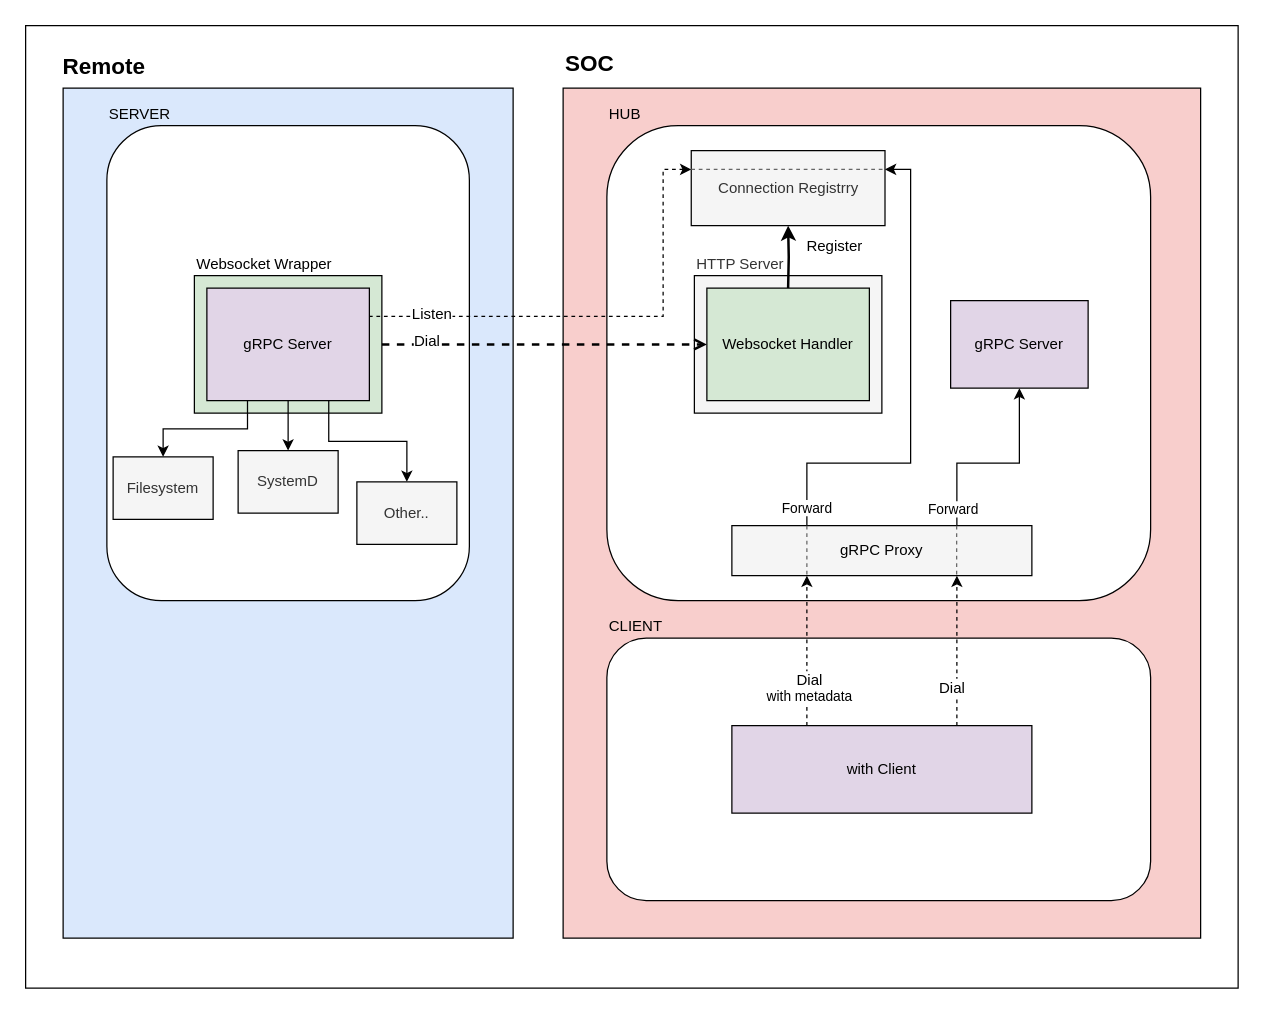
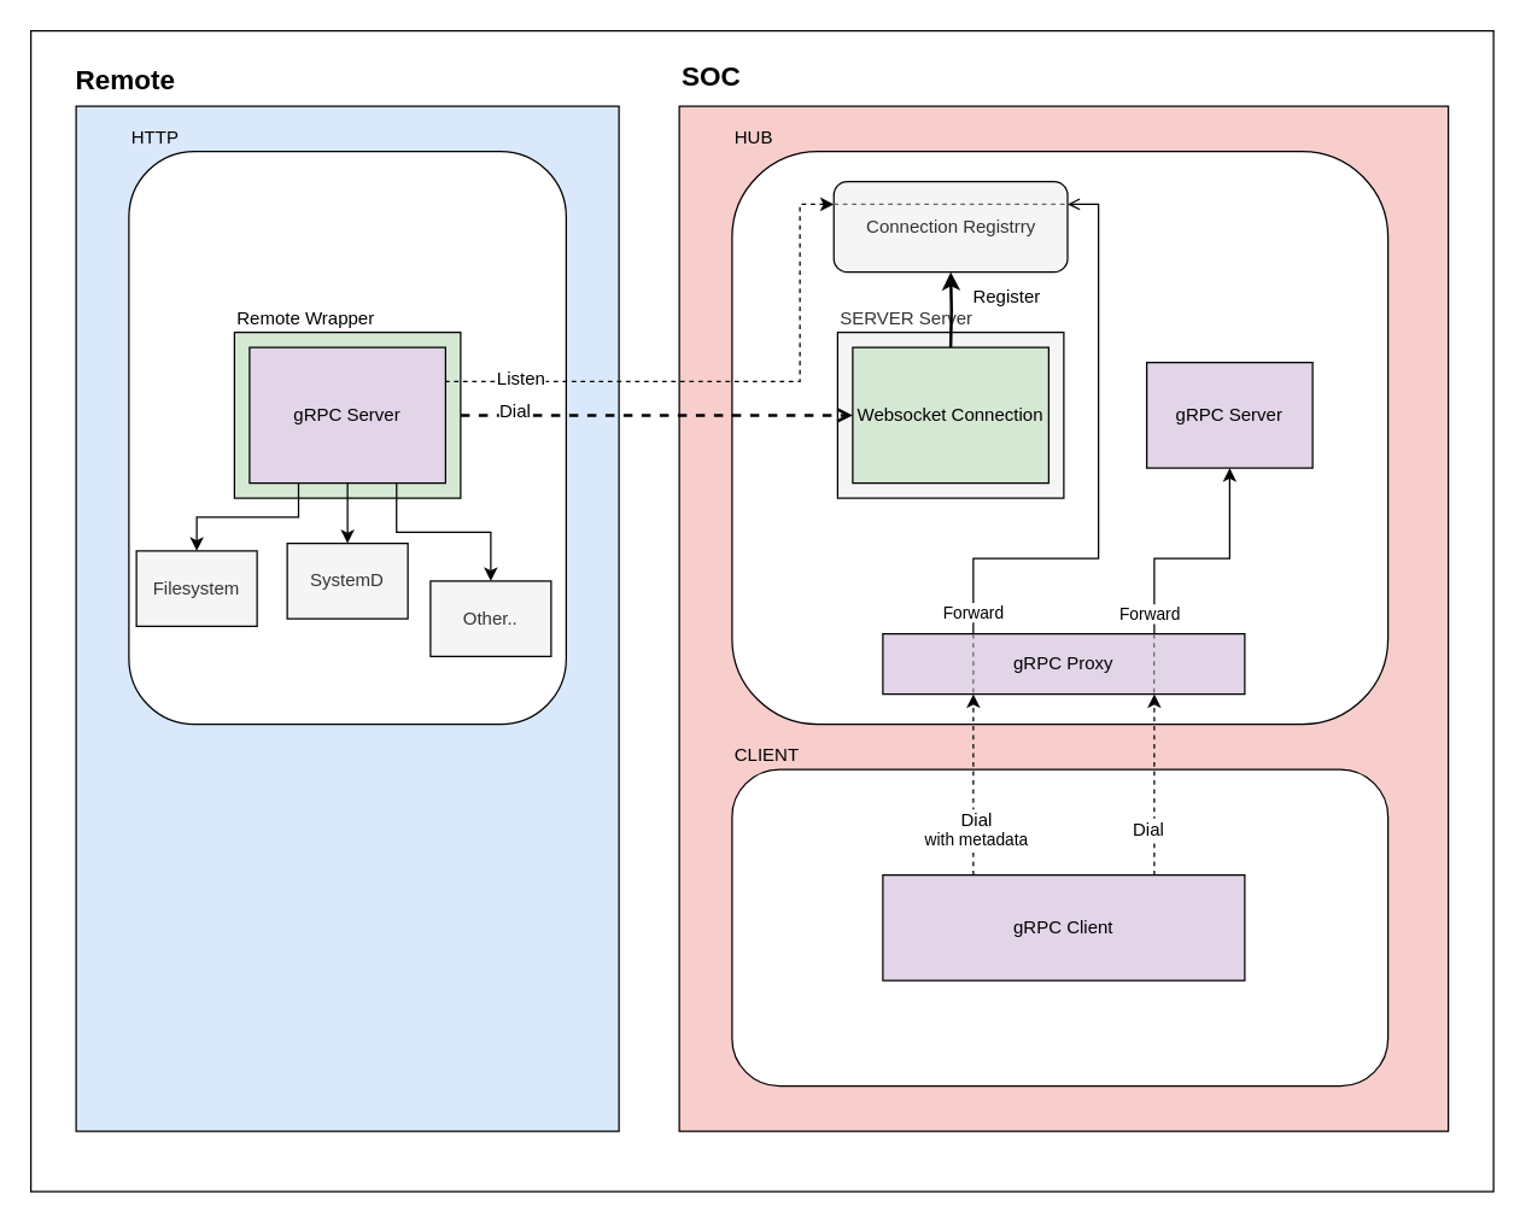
  <mxCell id="0" />
  <mxCell id="1" parent="0" />
  <mxCell id="2" value="" style="rounded=0;whiteSpace=wrap;html=1;fontSize=12;align=center;" parent="1" vertex="1"><mxGeometry x="20" y="20" width="970" height="770" as="geometry" /></mxCell>
  <mxCell id="3" value="&lt;h2&gt;SOC&lt;/h2&gt;" style="rounded=0;whiteSpace=wrap;html=1;align=left;labelPosition=center;verticalLabelPosition=top;verticalAlign=bottom;spacingBottom=-10;fillColor=#f8cecc;strokeColor=#000000;" parent="1" vertex="1"><mxGeometry x="450" y="70" width="510" height="680" as="geometry" /></mxCell>
  <mxCell id="4" value="&lt;div&gt;HUB&lt;/div&gt;" style="rounded=1;whiteSpace=wrap;html=1;align=left;labelPosition=center;verticalLabelPosition=top;verticalAlign=bottom;" parent="1" vertex="1"><mxGeometry x="485" y="100" width="435" height="380" as="geometry" /></mxCell>
- <mxCell id="5" value="HTTP Server" style="rounded=0;whiteSpace=wrap;html=1;align=left;labelPosition=center;verticalLabelPosition=top;verticalAlign=bottom;fillColor=#f5f5f5;strokeColor=#000000;fontColor=#333333;" parent="1" vertex="1"><mxGeometry x="555" y="220" width="150" height="110" as="geometry" /></mxCell>
+ <mxCell id="5" value="SERVER Server" style="rounded=0;whiteSpace=wrap;html=1;align=left;labelPosition=center;verticalLabelPosition=top;verticalAlign=bottom;fillColor=#f5f5f5;strokeColor=#000000;fontColor=#333333;" parent="1" vertex="1"><mxGeometry x="555" y="220" width="150" height="110" as="geometry" /></mxCell>
  <mxCell id="6" value="&lt;div align=&quot;left&quot;&gt;&lt;h2&gt;&lt;font face=&quot;Helvetica&quot;&gt;Remote&lt;/font&gt;&lt;/h2&gt;&lt;/div&gt;" style="rounded=0;html=1;align=left;labelPosition=center;verticalLabelPosition=top;verticalAlign=bottom;whiteSpace=wrap;spacing=0;spacingTop=0;spacingLeft=0;spacingBottom=-10;fillColor=#dae8fc;strokeColor=#000000;" parent="1" vertex="1"><mxGeometry x="50" y="70" width="360" height="680" as="geometry" /></mxCell>
- <mxCell id="7" value="&lt;div&gt;SERVER&lt;/div&gt;" style="rounded=1;whiteSpace=wrap;html=1;align=left;labelPosition=center;verticalLabelPosition=top;verticalAlign=bottom;" parent="1" vertex="1"><mxGeometry x="85" y="100" width="290" height="380" as="geometry" /></mxCell>
+ <mxCell id="7" value="&lt;div&gt;HTTP&lt;/div&gt;" style="rounded=1;whiteSpace=wrap;html=1;align=left;labelPosition=center;verticalLabelPosition=top;verticalAlign=bottom;" parent="1" vertex="1"><mxGeometry x="85" y="100" width="290" height="380" as="geometry" /></mxCell>
  <mxCell id="8" style="edgeStyle=orthogonalEdgeStyle;rounded=0;orthogonalLoop=1;jettySize=auto;html=1;entryX=0;entryY=0.5;entryDx=0;entryDy=0;fontSize=12;dashed=1;strokeWidth=2;endArrow=open;" parent="1" source="10" target="21" edge="1"><mxGeometry relative="1" as="geometry" /></mxCell>
  <mxCell id="9" value="&lt;font style=&quot;font-size: 12px&quot;&gt;Dial&lt;/font&gt;" style="edgeLabel;html=1;align=center;verticalAlign=middle;resizable=0;points=[];" vertex="1" connectable="0" parent="8"><mxGeometry x="-0.7" y="3" relative="1" as="geometry"><mxPoint x="-4" as="offset" /></mxGeometry></mxCell>
- <mxCell id="10" value="Websocket Wrapper" style="rounded=0;whiteSpace=wrap;html=1;align=left;labelPosition=center;verticalLabelPosition=top;verticalAlign=bottom;fillColor=#d5e8d4;strokeColor=#000000;" parent="1" vertex="1"><mxGeometry x="155" y="220" width="150" height="110" as="geometry" /></mxCell>
+ <mxCell id="10" value="Remote Wrapper" style="rounded=0;whiteSpace=wrap;html=1;align=left;labelPosition=center;verticalLabelPosition=top;verticalAlign=bottom;fillColor=#d5e8d4;strokeColor=#000000;" parent="1" vertex="1"><mxGeometry x="155" y="220" width="150" height="110" as="geometry" /></mxCell>
  <mxCell id="11" style="edgeStyle=orthogonalEdgeStyle;rounded=0;orthogonalLoop=1;jettySize=auto;html=1;exitX=0.25;exitY=1;exitDx=0;exitDy=0;" edge="1" parent="1" source="14" target="32"><mxGeometry relative="1" as="geometry" /></mxCell>
  <mxCell id="12" style="edgeStyle=orthogonalEdgeStyle;rounded=0;orthogonalLoop=1;jettySize=auto;html=1;exitX=0.5;exitY=1;exitDx=0;exitDy=0;entryX=0.5;entryY=0;entryDx=0;entryDy=0;" edge="1" parent="1" source="14" target="33"><mxGeometry relative="1" as="geometry" /></mxCell>
  <mxCell id="13" style="edgeStyle=orthogonalEdgeStyle;rounded=0;orthogonalLoop=1;jettySize=auto;html=1;exitX=0.75;exitY=1;exitDx=0;exitDy=0;entryX=0.5;entryY=0;entryDx=0;entryDy=0;" edge="1" parent="1" source="14" target="34"><mxGeometry relative="1" as="geometry" /></mxCell>
  <mxCell id="14" value="gRPC Server" style="rounded=0;whiteSpace=wrap;html=1;align=center;fillColor=#e1d5e7;strokeColor=#000000;" parent="1" vertex="1"><mxGeometry x="165" y="230" width="130" height="90" as="geometry" /></mxCell>
  <mxCell id="15" style="edgeStyle=orthogonalEdgeStyle;rounded=0;orthogonalLoop=1;jettySize=auto;html=1;strokeWidth=2;" parent="1" target="19" edge="1"><mxGeometry relative="1" as="geometry"><mxPoint x="630" y="230" as="sourcePoint" /></mxGeometry></mxCell>
  <mxCell id="16" value="Register" style="edgeLabel;html=1;align=center;verticalAlign=middle;resizable=0;points=[];fontSize=12;" parent="15" vertex="1" connectable="0"><mxGeometry x="0.2" y="-3" relative="1" as="geometry"><mxPoint x="33" y="-4" as="offset" /></mxGeometry></mxCell>
  <mxCell id="17" style="edgeStyle=orthogonalEdgeStyle;rounded=0;orthogonalLoop=1;jettySize=auto;html=1;entryX=1;entryY=0.25;entryDx=0;entryDy=0;dashed=1;fontSize=12;startArrow=classic;startFill=1;strokeWidth=1;exitX=0;exitY=0.25;exitDx=0;exitDy=0;endArrow=none;endFill=0;" parent="1" source="19" target="14" edge="1"><mxGeometry relative="1" as="geometry"><Array as="points"><mxPoint x="530" y="135" /><mxPoint x="530" y="253" /></Array></mxGeometry></mxCell>
  <mxCell id="18" value="&lt;font style=&quot;font-size: 12px&quot;&gt;Listen&lt;/font&gt;" style="edgeLabel;html=1;align=center;verticalAlign=middle;resizable=0;points=[];" vertex="1" connectable="0" parent="17"><mxGeometry x="0.489" y="1" relative="1" as="geometry"><mxPoint x="-47" y="-3.5" as="offset" /></mxGeometry></mxCell>
- <mxCell id="19" value="Connection Registrry" style="rounded=0;whiteSpace=wrap;html=1;align=center;fillColor=#f5f5f5;strokeColor=#000000;fontColor=#333333;" parent="1" vertex="1"><mxGeometry x="552.5" y="120" width="155" height="60" as="geometry" /></mxCell>
+ <mxCell id="19" value="Connection Registrry" style="whiteSpace=wrap;html=1;align=center;fillColor=#f5f5f5;strokeColor=#000000;fontColor=#333333;rounded=1;" parent="1" vertex="1"><mxGeometry x="552.5" y="120" width="155" height="60" as="geometry" /></mxCell>
  <mxCell id="20" value="CLIENT" style="rounded=1;whiteSpace=wrap;html=1;align=left;labelPosition=center;verticalLabelPosition=top;verticalAlign=bottom;" parent="1" vertex="1"><mxGeometry x="485" y="510" width="435" height="210" as="geometry" /></mxCell>
- <mxCell id="21" value="Websocket Handler" style="rounded=0;whiteSpace=wrap;html=1;align=center;fillColor=#d5e8d4;strokeColor=#000000;" parent="1" vertex="1"><mxGeometry x="565" y="230" width="130" height="90" as="geometry" /></mxCell>
+ <mxCell id="21" value="Websocket Connection" style="rounded=0;whiteSpace=wrap;html=1;align=center;fillColor=#d5e8d4;strokeColor=#000000;" parent="1" vertex="1"><mxGeometry x="565" y="230" width="130" height="90" as="geometry" /></mxCell>
  <mxCell id="22" style="edgeStyle=orthogonalEdgeStyle;rounded=0;orthogonalLoop=1;jettySize=auto;html=1;exitX=0.25;exitY=0;exitDx=0;exitDy=0;entryX=0.25;entryY=1;entryDx=0;entryDy=0;dashed=1;startArrow=none;startFill=0;" edge="1" parent="1" source="38" target="30"><mxGeometry relative="1" as="geometry"><mxPoint x="648.75" y="580" as="sourcePoint" /></mxGeometry></mxCell>
  <mxCell id="23" value="&lt;div&gt;&lt;font style=&quot;font-size: 12px&quot;&gt;Dial&lt;/font&gt;&lt;br&gt;&lt;/div&gt;&lt;div&gt;with metadata&lt;/div&gt;" style="edgeLabel;html=1;align=center;verticalAlign=middle;resizable=0;points=[];" vertex="1" connectable="0" parent="22"><mxGeometry x="-0.717" y="-1" relative="1" as="geometry"><mxPoint y="-13.33" as="offset" /></mxGeometry></mxCell>
  <mxCell id="24" style="edgeStyle=orthogonalEdgeStyle;rounded=0;orthogonalLoop=1;jettySize=auto;html=1;entryX=0.75;entryY=1;entryDx=0;entryDy=0;dashed=1;startArrow=none;startFill=0;exitX=0.75;exitY=0;exitDx=0;exitDy=0;" edge="1" parent="1" source="38" target="30"><mxGeometry relative="1" as="geometry"><mxPoint x="765" y="590" as="sourcePoint" /></mxGeometry></mxCell>
  <mxCell id="25" value="&lt;font style=&quot;font-size: 12px&quot;&gt;Dial&lt;/font&gt;" style="edgeLabel;html=1;align=center;verticalAlign=middle;resizable=0;points=[];" vertex="1" connectable="0" parent="24"><mxGeometry x="-0.717" y="-3" relative="1" as="geometry"><mxPoint x="-8" y="-13.33" as="offset" /></mxGeometry></mxCell>
  <mxCell id="26" style="edgeStyle=orthogonalEdgeStyle;rounded=0;orthogonalLoop=1;jettySize=auto;html=1;exitX=0.75;exitY=0;exitDx=0;exitDy=0;entryX=0.5;entryY=1;entryDx=0;entryDy=0;startArrow=none;startFill=0;" edge="1" parent="1" source="30" target="31"><mxGeometry relative="1" as="geometry"><Array as="points"><mxPoint x="765" y="370" /><mxPoint x="815" y="370" /></Array></mxGeometry></mxCell>
  <mxCell id="27" value="Forward" style="edgeLabel;html=1;align=center;verticalAlign=middle;resizable=0;points=[];" vertex="1" connectable="0" parent="26"><mxGeometry x="-0.825" y="4" relative="1" as="geometry"><mxPoint as="offset" /></mxGeometry></mxCell>
- <mxCell id="28" style="edgeStyle=orthogonalEdgeStyle;rounded=0;orthogonalLoop=1;jettySize=auto;html=1;exitX=0.25;exitY=0;exitDx=0;exitDy=0;entryX=1;entryY=0.25;entryDx=0;entryDy=0;startArrow=none;startFill=0;" edge="1" parent="1" source="30" target="19"><mxGeometry relative="1" as="geometry"><Array as="points"><mxPoint x="645" y="370" /><mxPoint x="728" y="370" /><mxPoint x="728" y="135" /></Array></mxGeometry></mxCell>
+ <mxCell id="28" style="edgeStyle=orthogonalEdgeStyle;rounded=0;orthogonalLoop=1;jettySize=auto;html=1;exitX=0.25;exitY=0;exitDx=0;exitDy=0;entryX=1;entryY=0.25;entryDx=0;entryDy=0;startArrow=none;startFill=0;endArrow=open;" edge="1" parent="1" source="30" target="19"><mxGeometry relative="1" as="geometry"><Array as="points"><mxPoint x="645" y="370" /><mxPoint x="728" y="370" /><mxPoint x="728" y="135" /></Array></mxGeometry></mxCell>
  <mxCell id="29" value="Forward" style="edgeLabel;html=1;align=center;verticalAlign=middle;resizable=0;points=[];" vertex="1" connectable="0" parent="28"><mxGeometry x="-0.923" y="1" relative="1" as="geometry"><mxPoint as="offset" /></mxGeometry></mxCell>
- <mxCell id="30" value="gRPC Proxy" style="rounded=0;whiteSpace=wrap;html=1;align=center;fillColor=#f5f5f5;strokeColor=#000000;" vertex="1" parent="1"><mxGeometry x="585" y="420" width="240" height="40" as="geometry" /></mxCell>
+ <mxCell id="30" value="gRPC Proxy" style="rounded=0;whiteSpace=wrap;html=1;align=center;fillColor=#e1d5e7;strokeColor=#000000;" vertex="1" parent="1"><mxGeometry x="585" y="420" width="240" height="40" as="geometry" /></mxCell>
  <mxCell id="31" value="gRPC Server" style="rounded=0;whiteSpace=wrap;html=1;align=center;fillColor=#e1d5e7;strokeColor=#000000;" vertex="1" parent="1"><mxGeometry x="760" y="240" width="110" height="70" as="geometry" /></mxCell>
  <mxCell id="32" value="Filesystem" style="rounded=0;whiteSpace=wrap;html=1;align=center;gradientDirection=north;fillColor=#f5f5f5;strokeColor=#000000;fontColor=#333333;" vertex="1" parent="1"><mxGeometry x="90" y="365" width="80" height="50" as="geometry" /></mxCell>
  <mxCell id="33" value="SystemD" style="rounded=0;whiteSpace=wrap;html=1;align=center;fillColor=#f5f5f5;strokeColor=#000000;fontColor=#333333;" vertex="1" parent="1"><mxGeometry x="190" y="360" width="80" height="50" as="geometry" /></mxCell>
  <mxCell id="34" value="Other.." style="rounded=0;whiteSpace=wrap;html=1;align=center;fillColor=#f5f5f5;strokeColor=#000000;fontColor=#333333;" vertex="1" parent="1"><mxGeometry x="285" y="385" width="80" height="50" as="geometry" /></mxCell>
  <mxCell id="35" value="" style="endArrow=none;dashed=1;html=1;entryX=0.25;entryY=1;entryDx=0;entryDy=0;exitX=0.25;exitY=0;exitDx=0;exitDy=0;fillColor=#f5f5f5;strokeColor=#666666;" edge="1" parent="1" source="30" target="30"><mxGeometry width="50" height="50" relative="1" as="geometry"><mxPoint x="650" y="430" as="sourcePoint" /><mxPoint x="700" y="380" as="targetPoint" /></mxGeometry></mxCell>
  <mxCell id="36" value="" style="endArrow=none;dashed=1;html=1;entryX=0.25;entryY=1;entryDx=0;entryDy=0;exitX=0.25;exitY=0;exitDx=0;exitDy=0;fillColor=#f5f5f5;strokeColor=#666666;" edge="1" parent="1"><mxGeometry width="50" height="50" relative="1" as="geometry"><mxPoint x="764.83" y="420" as="sourcePoint" /><mxPoint x="764.83" y="460" as="targetPoint" /></mxGeometry></mxCell>
  <mxCell id="37" value="" style="endArrow=none;dashed=1;html=1;entryX=1;entryY=0.25;entryDx=0;entryDy=0;exitX=0;exitY=0.25;exitDx=0;exitDy=0;fillColor=#f5f5f5;strokeColor=#666666;" edge="1" parent="1" source="19" target="19"><mxGeometry width="50" height="50" relative="1" as="geometry"><mxPoint x="470" y="250" as="sourcePoint" /><mxPoint x="520" y="200" as="targetPoint" /></mxGeometry></mxCell>
- <mxCell id="38" value="with Client" style="rounded=0;whiteSpace=wrap;html=1;align=center;fillColor=#e1d5e7;strokeColor=#000000;" vertex="1" parent="1"><mxGeometry x="585" y="580" width="240" height="70" as="geometry" /></mxCell>
+ <mxCell id="38" value="gRPC Client" style="rounded=0;whiteSpace=wrap;html=1;align=center;fillColor=#e1d5e7;strokeColor=#000000;" vertex="1" parent="1"><mxGeometry x="585" y="580" width="240" height="70" as="geometry" /></mxCell>
